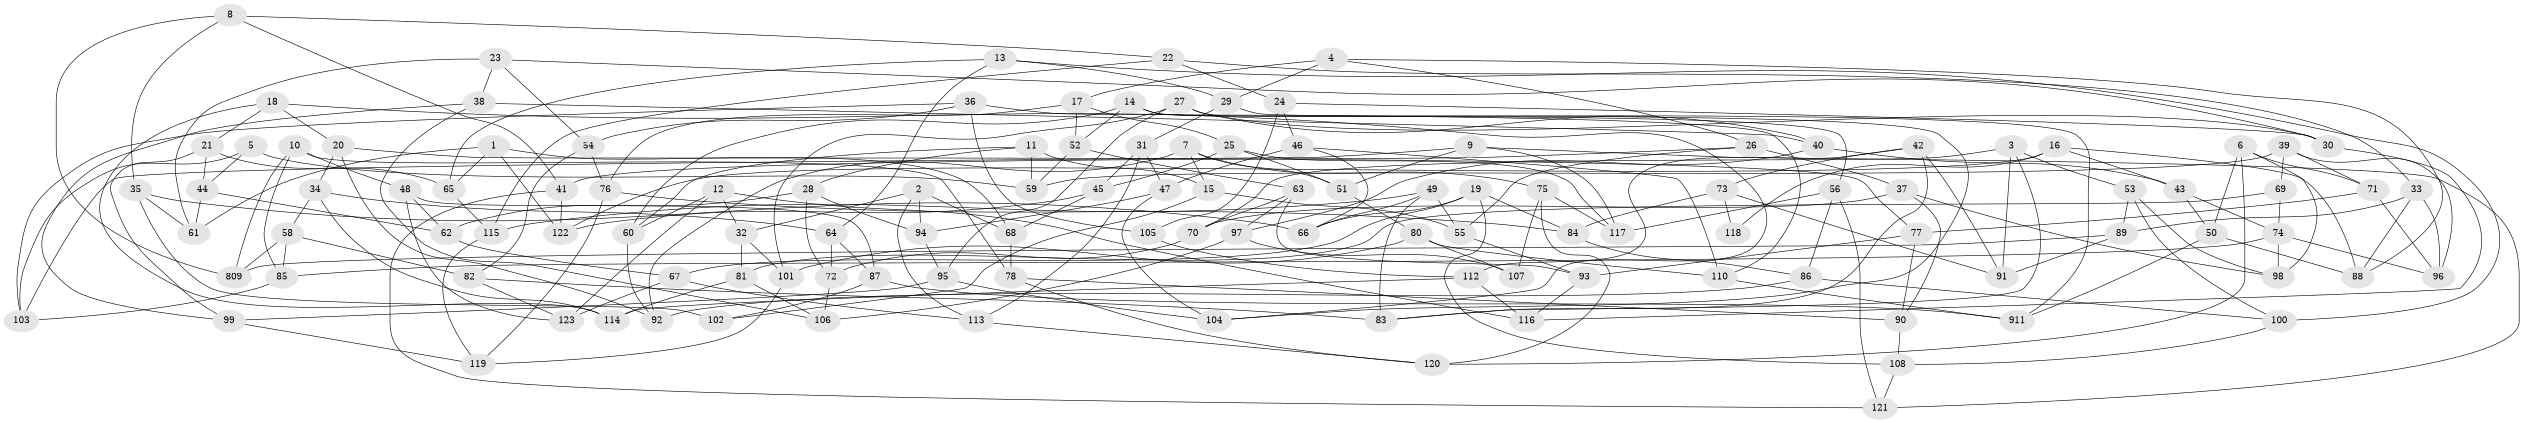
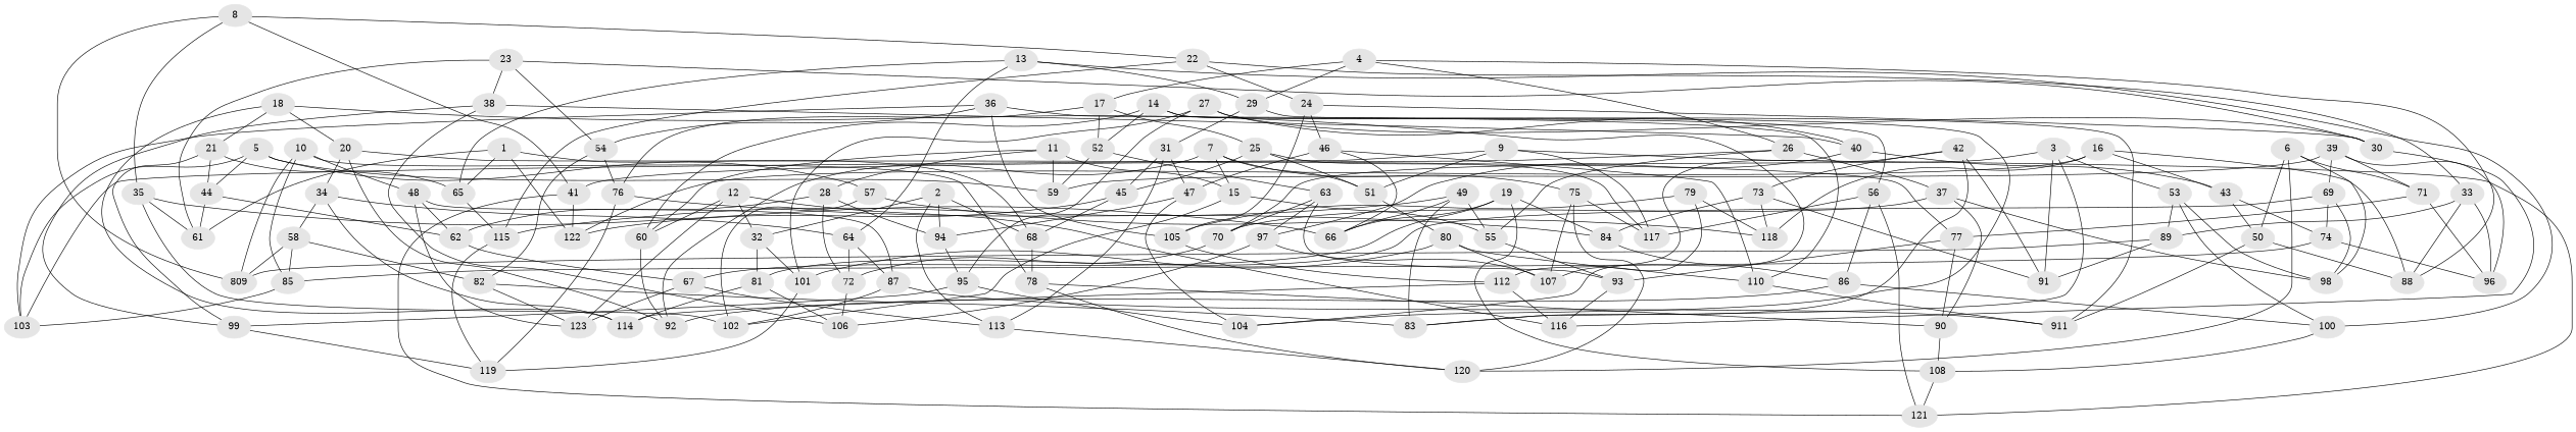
  graph {
    node [color=gray90 style=filled]
    1
    61
    65
    68
    122
    115
    78
    2
    32
    94
    113
    101
    81
    95
    120
    3
    53
    70
    83
    91
    98
    100
    89
    72
    4
    17
    26
    29
    88
    52
    25
    76
    41
    55
    37
    104
    31
    5
    44
+   57
    59
    103
    62
    102
    118
    6
    50
    71
    n49 [label=911]
    77
    96
    7
    15
    51
    75
    92
    80
    117
    107
    8
    22
    35
    n63 [label=809]
    24
    33
    66
    121
    9
    10
    48
    85
    123
    87
    90
    11
    28
    60
    12
    116
    13
    64
    108
    14
    56
    63
    86
    93
    16
    43
    74
    45
    84
    119
    18
    20
    21
    114
    34
    99
    19
    67
    58
    30
    46
    105
    23
    38
    54
    40
    106
    82
    47
    110
    112
    27
    97
    36
    39
    69
    42
    73
    49
+   79
    1 -- 61
    1 -- 65
    1 -- 68
    1 -- 122
    65 -- 115
    68 -- 78
    115 -- 119
    78 -- 120
    78 -- 90
    2 -- 68
    2 -- 32
    2 -- 94
    2 -- 113
    32 -- 101
    32 -- 81
    94 -- 95
    113 -- 120
    101 -- 119
    81 -- 114
    81 -- 106
    95 -- 104
    95 -- 99
    3 -- 53
    3 -- 70
    3 -- 83
    3 -- 91
    53 -- 98
    53 -- 100
    53 -- 89
    70 -- 72
    100 -- 108
    89 -- 91
    89 -- n63
    72 -- 106
    4 -- 17
    4 -- 26
    4 -- 29
    4 -- 88
    17 -- 52
    17 -- 25
    17 -- 76
    26 -- 41
    26 -- 55
    26 -- 37
    29 -- 104
    29 -- 31
    52 -- 59
    52 -- 63
    25 -- 51
    25 -- 117
    25 -- 45
    76 -- 84
    76 -- 119
    41 -- 122
    41 -- 121
    55 -- 93
    37 -- 70
    37 -- 98
    37 -- 90
    31 -- 113
    31 -- 45
    31 -- 47
    5 -- 44
+   5 -- 57
    5 -- 59
    5 -- 103
    44 -- 61
    44 -- 62
+   57 -- 102
+   57 -- 118
    62 -- 67
    6 -- 120
    6 -- 98
    6 -- 50
    6 -- 71
    50 -- 88
    50 -- n49
    71 -- 77
    71 -- 96
    77 -- 90
    77 -- 93
    7 -- 15
    7 -- 51
    7 -- 75
    7 -- 92
    15 -- 55
    15 -- 102
    51 -- 80
    75 -- 120
    75 -- 117
    75 -- 107
    80 -- 101
    80 -- 107
    80 -- 110
    8 -- 41
    8 -- 22
    8 -- 35
    8 -- n63
    22 -- 115
    22 -- 24
    22 -- 33
    35 -- 61
    35 -- 102
    35 -- 66
    24 -- 30
    24 -- 46
    24 -- 105
    33 -- 89
    33 -- 88
    33 -- 96
    9 -- 103
    9 -- 51
    9 -- 117
    9 -- 121
    10 -- 78
    10 -- n63
    10 -- 48
    10 -- 85
    48 -- 62
    48 -- 123
    48 -- 87
    85 -- 103
    87 -- 102
    87 -- n49
    90 -- 108
    11 -- 59
    11 -- 15
    11 -- 28
    11 -- 60
    28 -- 94
    28 -- 72
    28 -- 62
    60 -- 92
    12 -- 32
    12 -- 123
    12 -- 60
    12 -- 116
    13 -- 65
    13 -- 100
    13 -- 29
    13 -- 64
    64 -- 72
    64 -- 87
    108 -- 121
    14 -- 52
    14 -- n49
    14 -- 60
    14 -- 56
    56 -- 117
    56 -- 121
    56 -- 86
    63 -- 70
    63 -- 93
    63 -- 97
    86 -- 100
    86 -- 92
    93 -- 116
    16 -- 122
    16 -- 88
    16 -- 118
    16 -- 43
    43 -- 50
    43 -- 74
    74 -- 96
    74 -- 85
    45 -- 68
    45 -- 122
    84 -- 86
    18 -- 104
    18 -- 20
    18 -- 21
    18 -- 114
    20 -- 77
    20 -- 92
    20 -- 34
    21 -- 65
    21 -- 44
    21 -- 99
    34 -- 64
    34 -- 114
    34 -- 58
    99 -- 119
    19 -- 66
    19 -- 108
    19 -- 84
    19 -- 67
    67 -- 113
    67 -- 123
    58 -- n63
    58 -- 85
    58 -- 82
    30 -- 116
    46 -- 66
    46 -- 47
    46 -- 110
    105 -- 112
    23 -- 61
    23 -- 30
    23 -- 38
    23 -- 54
    38 -- 99
    38 -- 40
    38 -- 106
    54 -- 76
    54 -- 82
    40 -- 43
    40 -- 97
    82 -- 83
    82 -- 123
    47 -- 94
    47 -- 104
    110 -- n49
    112 -- 116
    112 -- 114
    27 -- 101
    27 -- 95
    27 -- 30
    27 -- 40
    97 -- 107
    97 -- 106
    36 -- 103
    36 -- 105
    36 -- 54
    36 -- 110
    39 -- 59
    39 -- 71
    39 -- 96
    39 -- 69
    69 -- 81
-   74 -- 98
+   69 -- 98
    69 -- 74
    42 -- 83
    42 -- 91
    42 -- 112
    42 -- 73
    73 -- 91
    73 -- 118
    73 -- 84
    49 -- 115
    49 -- 83
    49 -- 55
    49 -- 66
+   79 -- 118
+   79 -- 107
+   79 -- 105
  }
